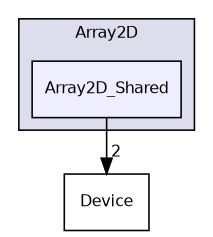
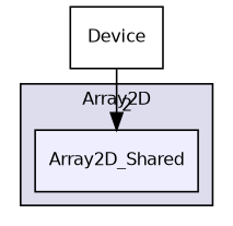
  digraph {
    compound=true
    node [fontname=Helvetica fontsize=10 shape=box]
    n1 [fillcolor="#eeeeff" label=Array2D_Shared pencolor=black style=filled]
    n2 [label=Device]
    subgraph cluster_1 {
      bgcolor="#ddddee"
      fontname=Helvetica
      fontsize=10
      label=Array2D
      pencolor=black
      n1
    }
-   n1 -> n2 [headlabel=2 labeldistance=1.5 labelfontname=Helvetica labelfontsize=10]
+   n2 -> n1 [headlabel=2 labeldistance=1.5 labelfontname=Helvetica labelfontsize=10]
  }
